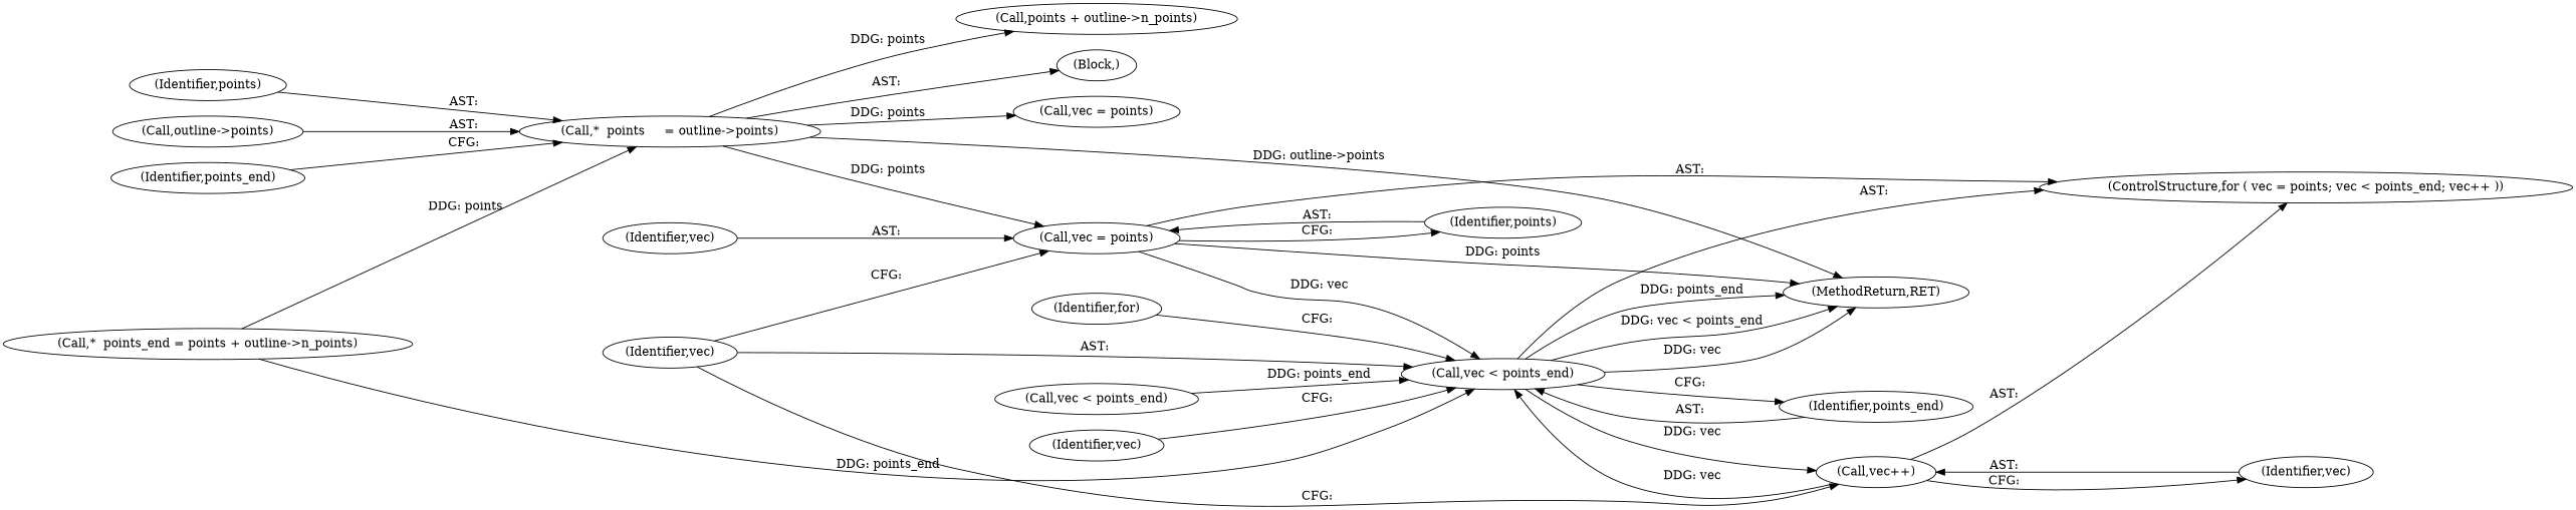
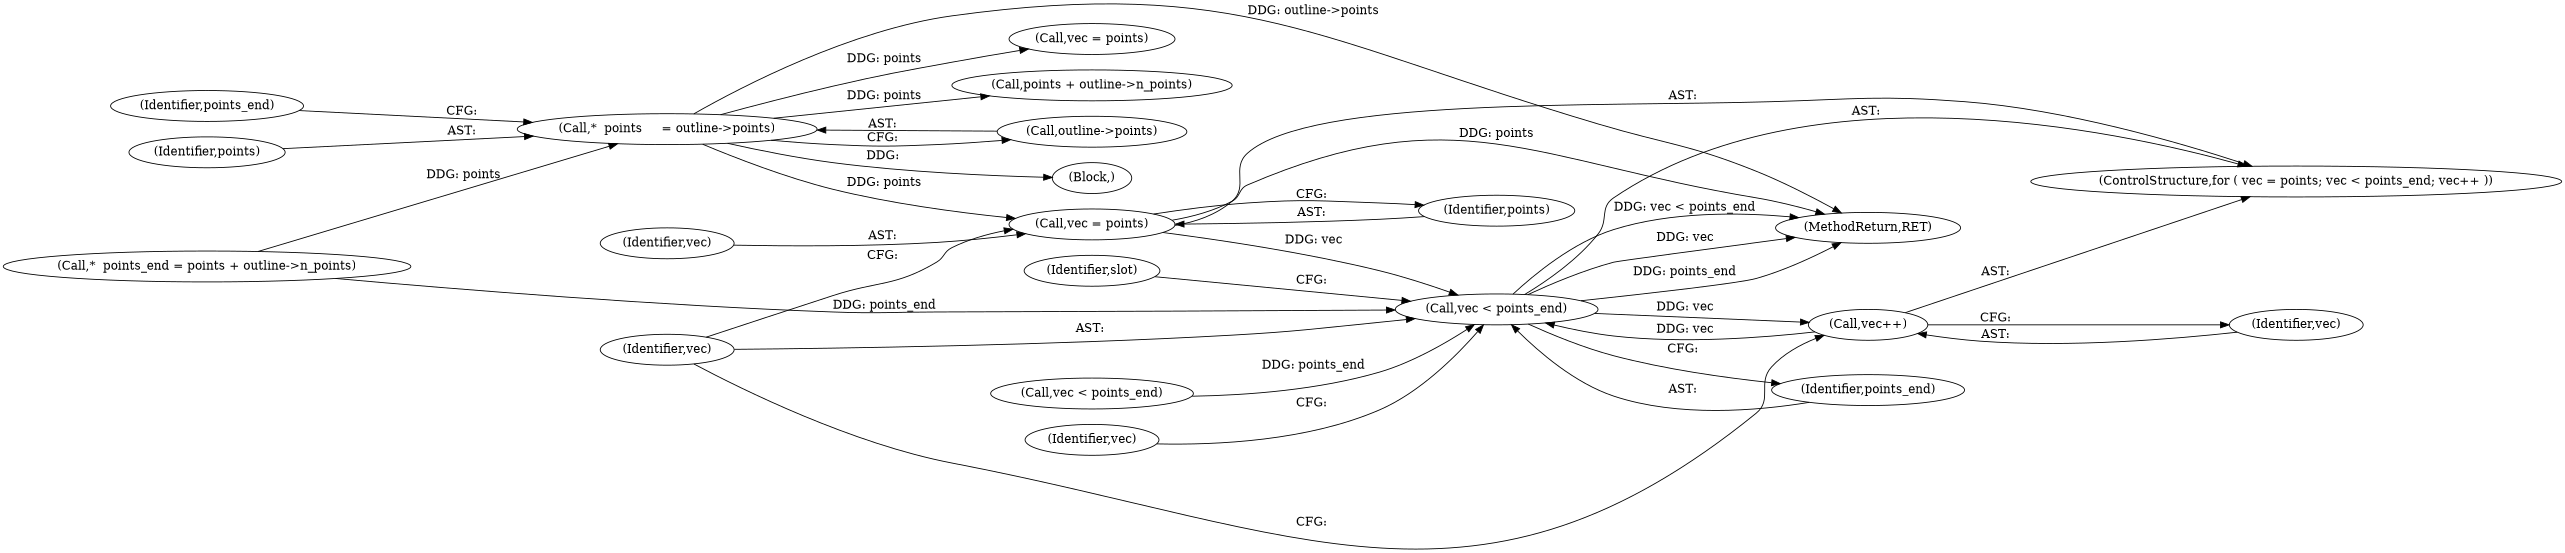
  digraph {
    rankdir=LR
    n1 [label="(Call,vec = points)"]
    n2 [label="(Call,vec < points_end)"]
    n3 [label="(MethodReturn,RET)"]
    n4 [label="(Identifier,points)"]
    n5 [label="(ControlStructure,for ( vec = points; vec < points_end; vec++ ))"]
    n6 [label="(Call,vec++)"]
    n7 [label="(Identifier,points_end)"]
    n8 [label="(Call,*  points     = outline->points)"]
    n9 [label="(Call,vec = points)"]
    n10 [label="(Call,points + outline->n_points)"]
    n11 [label="(Call,outline->points)"]
    n12 [label="(Block,)"]
    n13 [label="(Call,*  points_end = points + outline->n_points)"]
    n14 [label="(Identifier,vec)"]
    n15 [label="(Identifier,points)"]
    n16 [label="(Call,vec < points_end)"]
    n17 [label="(Identifier,vec)"]
    n18 [label="(Identifier,vec)"]
-   n19 [label="(Identifier,for)"]
+   n19 [label="(Identifier,slot)"]
    n20 [label="(Identifier,points_end)"]
    n21 [label="(Identifier,vec)"]
    n1 -> n2 [label="DDG: vec"]
    n1 -> n3 [label="DDG: points"]
    n1 -> n4 [label="CFG: "]
    n1 -> n5 [label="AST: "]
    n2 -> n3 [label="DDG: vec"]
    n2 -> n3 [label="DDG: points_end"]
    n2 -> n3 [label="DDG: vec < points_end"]
    n2 -> n5 [label="AST: "]
    n2 -> n6 [label="DDG: vec"]
    n2 -> n7 [label="CFG: "]
    n4 -> n1 [label="AST: "]
    n6 -> n2 [label="DDG: vec"]
    n6 -> n5 [label="AST: "]
    n6 -> n14 [label="CFG: "]
    n7 -> n2 [label="AST: "]
    n8 -> n1 [label="DDG: points"]
    n8 -> n3 [label="DDG: outline->points"]
    n8 -> n9 [label="DDG: points"]
    n8 -> n10 [label="DDG: points"]
-   n8 -> n12 [label="AST: "]
+   n8 -> n11 [label="CFG: "]
+   n8 -> n12 [label="DDG: "]
    n11 -> n8 [label="AST: "]
    n13 -> n2 [label="DDG: points_end"]
    n13 -> n8 [label="DDG: points"]
    n14 -> n6 [label="AST: "]
    n15 -> n8 [label="AST: "]
    n16 -> n2 [label="DDG: points_end"]
    n17 -> n2 [label="CFG: "]
    n18 -> n1 [label="AST: "]
    n19 -> n2 [label="CFG: "]
    n20 -> n8 [label="CFG: "]
    n21 -> n1 [label="CFG: "]
    n21 -> n2 [label="AST: "]
    n21 -> n6 [label="CFG: "]
  }
